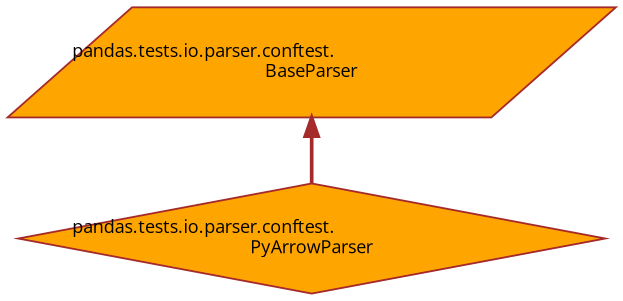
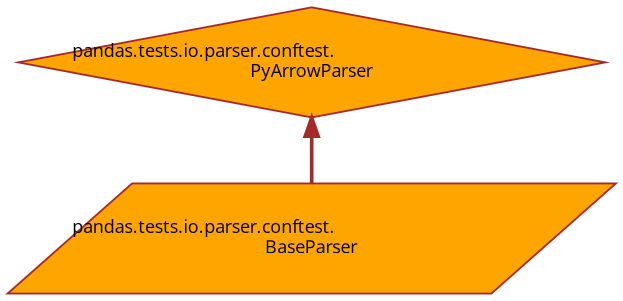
  digraph {
    fontname="Open Sans"
    node [color=brown fillcolor=orange fontname="Open Sans" fontsize=10 style=filled]
    n1 [fontcolor=black height=0.2 label="pandas.tests.io.parser.conftest.\lPyArrowParser" shape=diamond width=0.4]
    n2 [height=0.2 label="pandas.tests.io.parser.conftest.\lBaseParser" shape=parallelogram width=0.4]
-   n2 -> n1 [color=brown dir=back fontname="Open Sans" fontsize=10 labelfontname=Helvetica labelfontsize=10 style=bold]
+   n1 -> n2 [color=brown dir=back fontname="Open Sans" fontsize=10 labelfontname=Helvetica labelfontsize=10 style=bold]
  }
